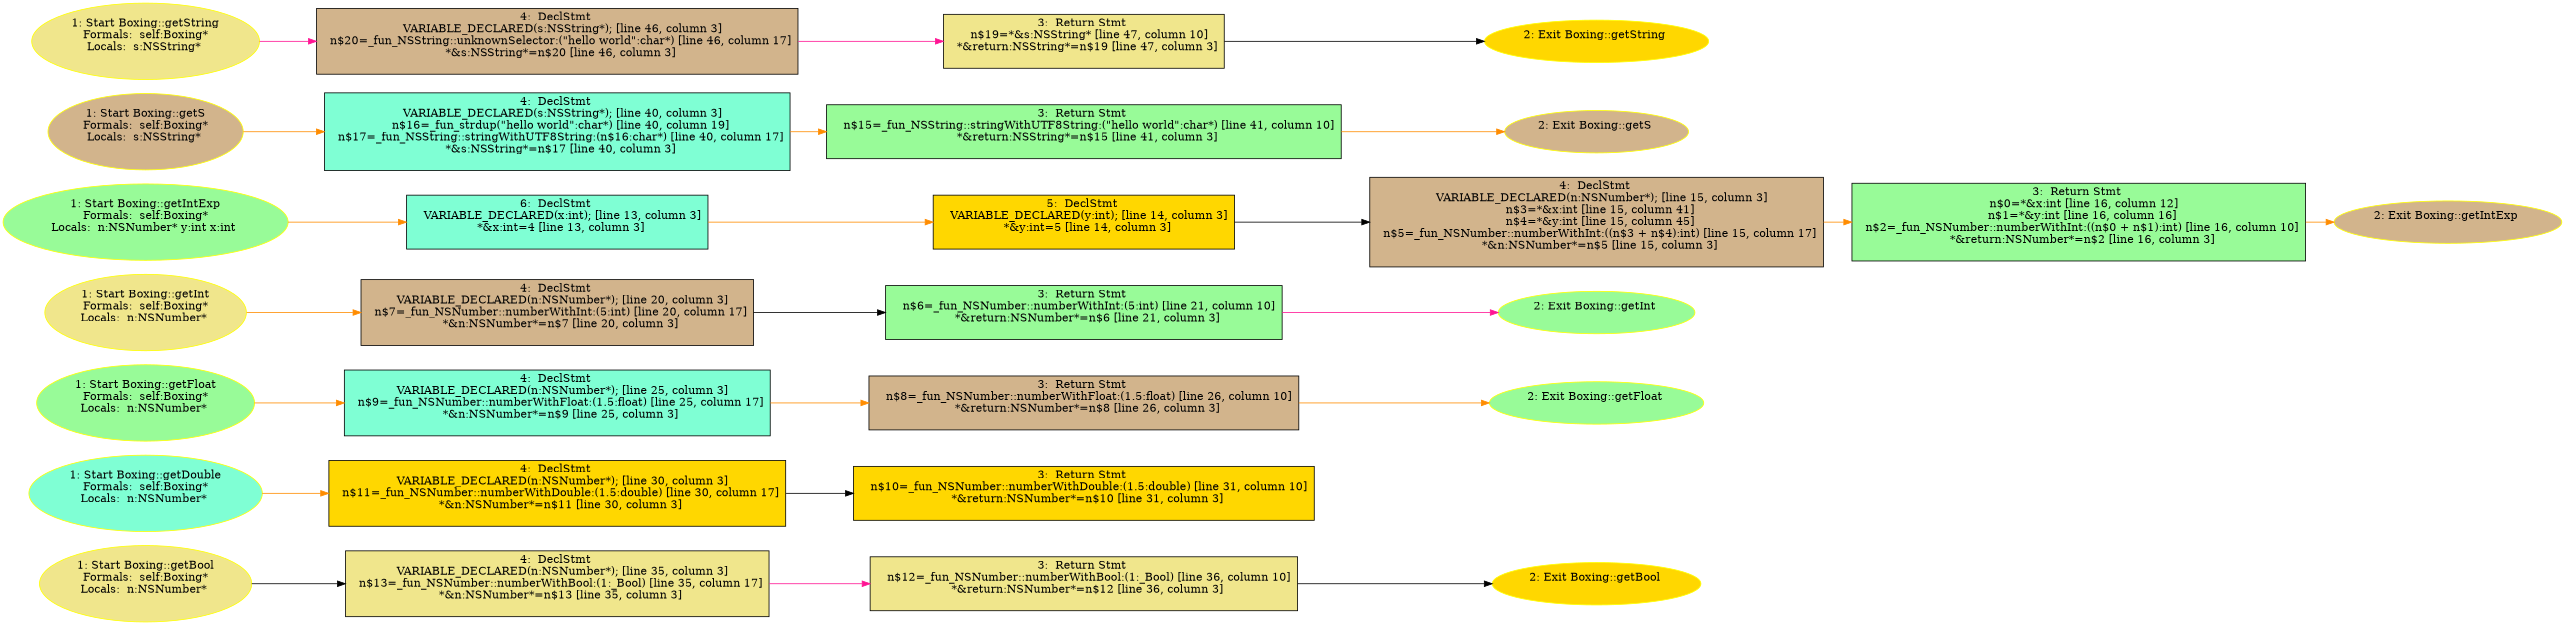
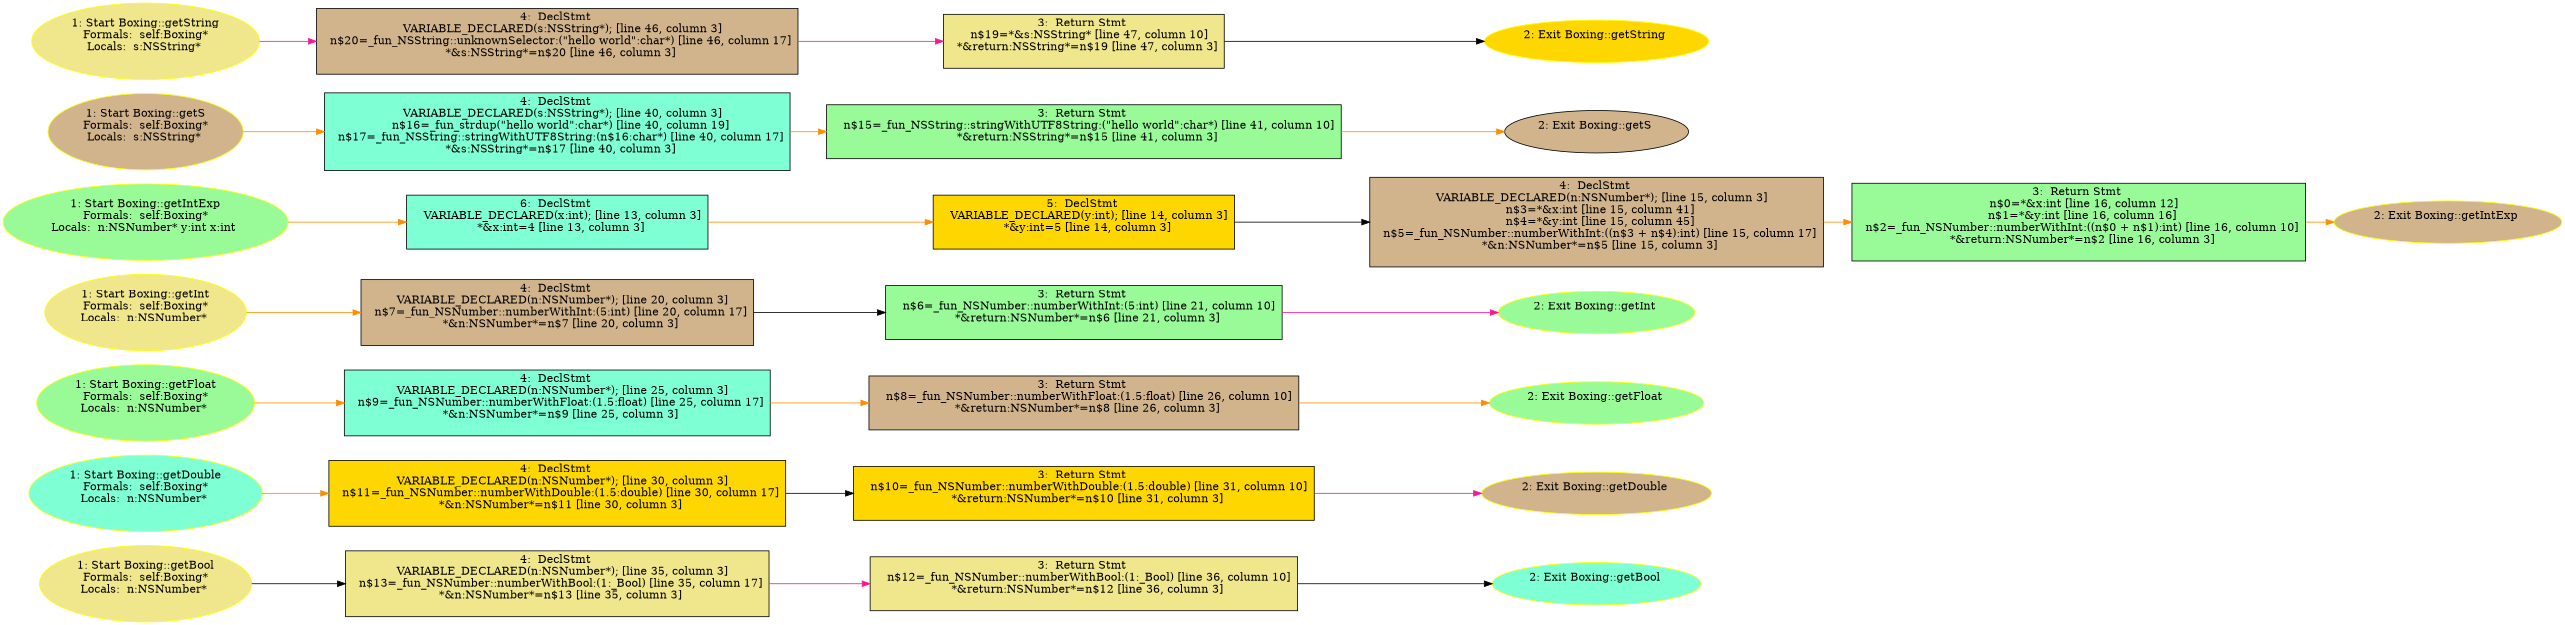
  digraph {
    rankdir=LR
    node [fillcolor=tan style=filled shape=box]
    edge [color=darkorange]
    n1 [color=yellow fillcolor=khaki label="1: Start Boxing::getBool\nFormals:  self:Boxing*\nLocals:  n:NSNumber* \n  " shape=""]
    n2 [fillcolor=khaki label="4:  DeclStmt \n   VARIABLE_DECLARED(n:NSNumber*); [line 35, column 3]\n  n$13=_fun_NSNumber::numberWithBool:(1:_Bool) [line 35, column 17]\n  *&n:NSNumber*=n$13 [line 35, column 3]\n "]
    n3 [fillcolor=khaki label="3:  Return Stmt \n   n$12=_fun_NSNumber::numberWithBool:(1:_Bool) [line 36, column 10]\n  *&return:NSNumber*=n$12 [line 36, column 3]\n "]
-   n4 [color=yellow fillcolor=gold label="2: Exit Boxing::getBool \n  " shape=""]
+   n4 [color=yellow fillcolor=aquamarine label="2: Exit Boxing::getBool \n  " shape=""]
    n5 [color=yellow fillcolor=aquamarine label="1: Start Boxing::getDouble\nFormals:  self:Boxing*\nLocals:  n:NSNumber* \n  " shape=""]
    n6 [fillcolor=gold label="4:  DeclStmt \n   VARIABLE_DECLARED(n:NSNumber*); [line 30, column 3]\n  n$11=_fun_NSNumber::numberWithDouble:(1.5:double) [line 30, column 17]\n  *&n:NSNumber*=n$11 [line 30, column 3]\n "]
    n7 [fillcolor=gold label="3:  Return Stmt \n   n$10=_fun_NSNumber::numberWithDouble:(1.5:double) [line 31, column 10]\n  *&return:NSNumber*=n$10 [line 31, column 3]\n "]
+   n8 [color=yellow label="2: Exit Boxing::getDouble \n  " shape=""]
    n9 [color=yellow fillcolor=palegreen label="1: Start Boxing::getFloat\nFormals:  self:Boxing*\nLocals:  n:NSNumber* \n  " shape=""]
    n10 [fillcolor=aquamarine label="4:  DeclStmt \n   VARIABLE_DECLARED(n:NSNumber*); [line 25, column 3]\n  n$9=_fun_NSNumber::numberWithFloat:(1.5:float) [line 25, column 17]\n  *&n:NSNumber*=n$9 [line 25, column 3]\n "]
    n11 [label="3:  Return Stmt \n   n$8=_fun_NSNumber::numberWithFloat:(1.5:float) [line 26, column 10]\n  *&return:NSNumber*=n$8 [line 26, column 3]\n "]
    n12 [color=yellow fillcolor=palegreen label="2: Exit Boxing::getFloat \n  " shape=""]
    n13 [color=yellow fillcolor=khaki label="1: Start Boxing::getInt\nFormals:  self:Boxing*\nLocals:  n:NSNumber* \n  " shape=""]
    n14 [label="4:  DeclStmt \n   VARIABLE_DECLARED(n:NSNumber*); [line 20, column 3]\n  n$7=_fun_NSNumber::numberWithInt:(5:int) [line 20, column 17]\n  *&n:NSNumber*=n$7 [line 20, column 3]\n "]
    n15 [fillcolor=palegreen label="3:  Return Stmt \n   n$6=_fun_NSNumber::numberWithInt:(5:int) [line 21, column 10]\n  *&return:NSNumber*=n$6 [line 21, column 3]\n "]
    n16 [color=yellow fillcolor=palegreen label="2: Exit Boxing::getInt \n  " shape=""]
    n17 [color=yellow fillcolor=palegreen label="1: Start Boxing::getIntExp\nFormals:  self:Boxing*\nLocals:  n:NSNumber* y:int x:int \n  " shape=""]
    n18 [fillcolor=aquamarine label="6:  DeclStmt \n   VARIABLE_DECLARED(x:int); [line 13, column 3]\n  *&x:int=4 [line 13, column 3]\n "]
    n19 [fillcolor=gold label="5:  DeclStmt \n   VARIABLE_DECLARED(y:int); [line 14, column 3]\n  *&y:int=5 [line 14, column 3]\n "]
    n20 [label="4:  DeclStmt \n   VARIABLE_DECLARED(n:NSNumber*); [line 15, column 3]\n  n$3=*&x:int [line 15, column 41]\n  n$4=*&y:int [line 15, column 45]\n  n$5=_fun_NSNumber::numberWithInt:((n$3 + n$4):int) [line 15, column 17]\n  *&n:NSNumber*=n$5 [line 15, column 3]\n "]
    n21 [color=yellow label="2: Exit Boxing::getIntExp \n  " shape=""]
    n22 [fillcolor=palegreen label="3:  Return Stmt \n   n$0=*&x:int [line 16, column 12]\n  n$1=*&y:int [line 16, column 16]\n  n$2=_fun_NSNumber::numberWithInt:((n$0 + n$1):int) [line 16, column 10]\n  *&return:NSNumber*=n$2 [line 16, column 3]\n "]
    n23 [color=yellow label="1: Start Boxing::getS\nFormals:  self:Boxing*\nLocals:  s:NSString* \n  " shape=""]
    n24 [fillcolor=aquamarine label="4:  DeclStmt \n   VARIABLE_DECLARED(s:NSString*); [line 40, column 3]\n  n$16=_fun_strdup(\"hello world\":char*) [line 40, column 19]\n  n$17=_fun_NSString::stringWithUTF8String:(n$16:char*) [line 40, column 17]\n  *&s:NSString*=n$17 [line 40, column 3]\n "]
    n25 [fillcolor=palegreen label="3:  Return Stmt \n   n$15=_fun_NSString::stringWithUTF8String:(\"hello world\":char*) [line 41, column 10]\n  *&return:NSString*=n$15 [line 41, column 3]\n "]
-   n26 [color=yellow label="2: Exit Boxing::getS \n  " shape=""]
+   n26 [color=black label="2: Exit Boxing::getS \n  " shape=""]
    n27 [color=yellow fillcolor=khaki label="1: Start Boxing::getString\nFormals:  self:Boxing*\nLocals:  s:NSString* \n  " shape=""]
    n28 [label="4:  DeclStmt \n   VARIABLE_DECLARED(s:NSString*); [line 46, column 3]\n  n$20=_fun_NSString::unknownSelector:(\"hello world\":char*) [line 46, column 17]\n  *&s:NSString*=n$20 [line 46, column 3]\n "]
    n29 [fillcolor=khaki label="3:  Return Stmt \n   n$19=*&s:NSString* [line 47, column 10]\n  *&return:NSString*=n$19 [line 47, column 3]\n "]
    n30 [color=yellow fillcolor=gold label="2: Exit Boxing::getString \n  " shape=""]
    n1 -> n2 [color=black]
    n2 -> n3 [color=deeppink]
    n3 -> n4 [color=black]
    n5 -> n6
    n6 -> n7 [color=black]
+   n7 -> n8 [color=deeppink]
    n9 -> n10
    n10 -> n11
    n11 -> n12
    n13 -> n14
    n14 -> n15 [color=black]
    n15 -> n16 [color=deeppink]
    n17 -> n18
    n18 -> n19
    n19 -> n20 [color=black]
    n20 -> n22
    n22 -> n21
    n23 -> n24
    n24 -> n25
    n25 -> n26
    n27 -> n28 [color=deeppink]
    n28 -> n29 [color=deeppink]
    n29 -> n30 [color=black]
  }
